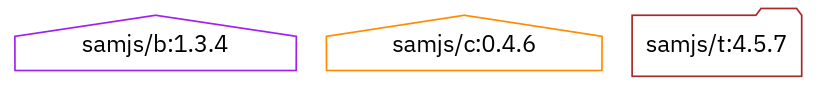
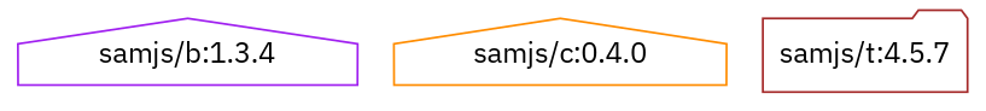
  digraph {
    fontname="IBM Plex Sans"
    node [shape=house fontname="IBM Plex Sans" transitive=true]
    "samjs/b:1.3.4" [color=purple transitive=""]
-   "samjs/c:0.4.6" [color=darkorange]
+   "samjs/c:0.4.6" [color=darkorange label="samjs/c:0.4.0"]
    "samjs/t:4.5.7" [color=brown shape=folder]
  }
